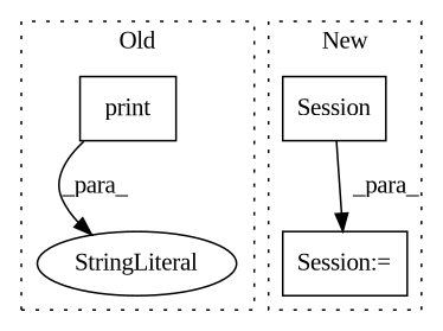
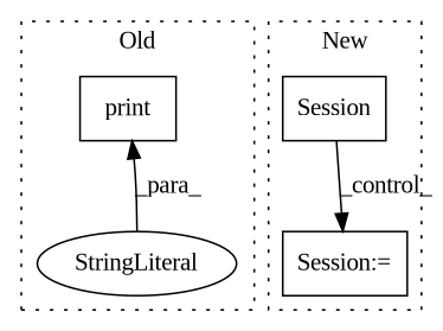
  digraph {
    fontname="Liberation Serif"
    node [a=32 fontname="Liberation Serif" shape=box]
    edge [fontname="Liberation Serif"]
    n1 [l="6,1" label=print s="1347,1411"]
    n2 [a=45 l=51 label=StringLiteral s=1353 shape=ellipse]
    n3 [l=9 label=Session s=1048]
    n4 [a=7 l=4 label="Session:=" s=1071]
    subgraph cluster_1 {
      label=Old
      style=dotted
      n1
      n2
    }
    subgraph cluster_2 {
      label=New
      style=dotted
      n3
      n4
    }
-   n1 -> n2 [label=_para_]
-   n3 -> n4 [label=_para_]
+   n2 -> n1 [label=_para_]
+   n3 -> n4 [label=_control_]
  }
